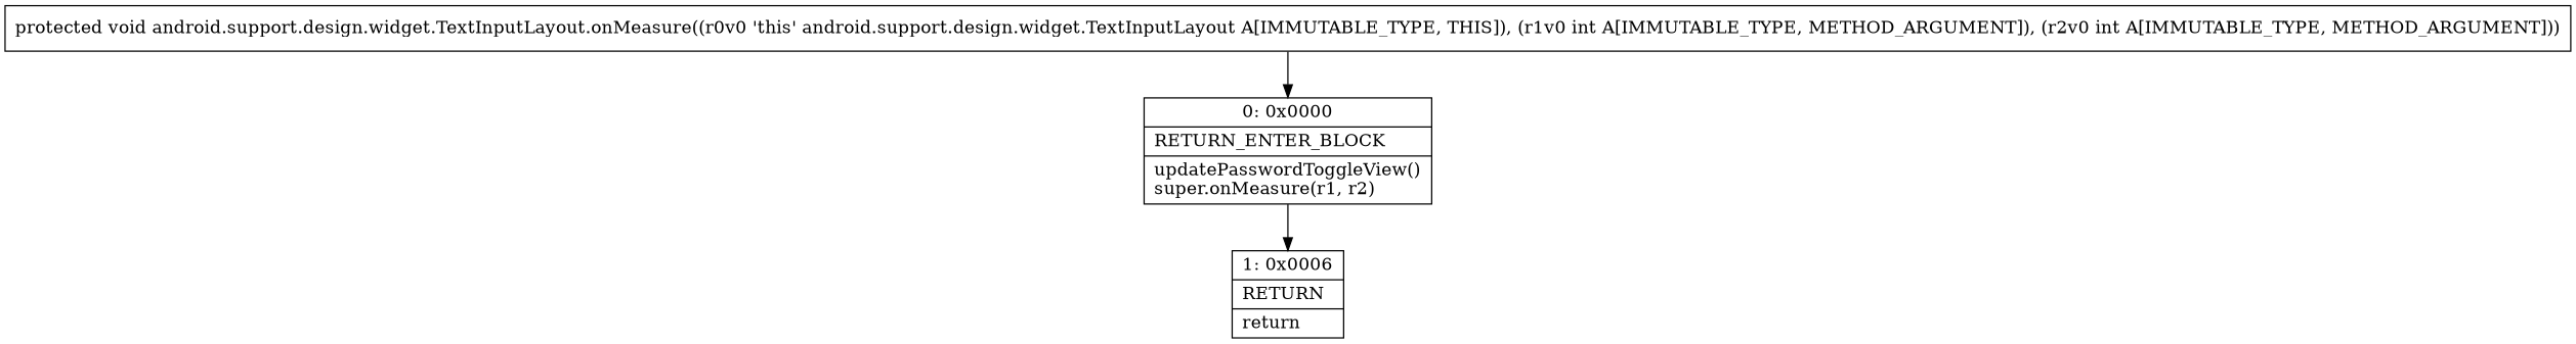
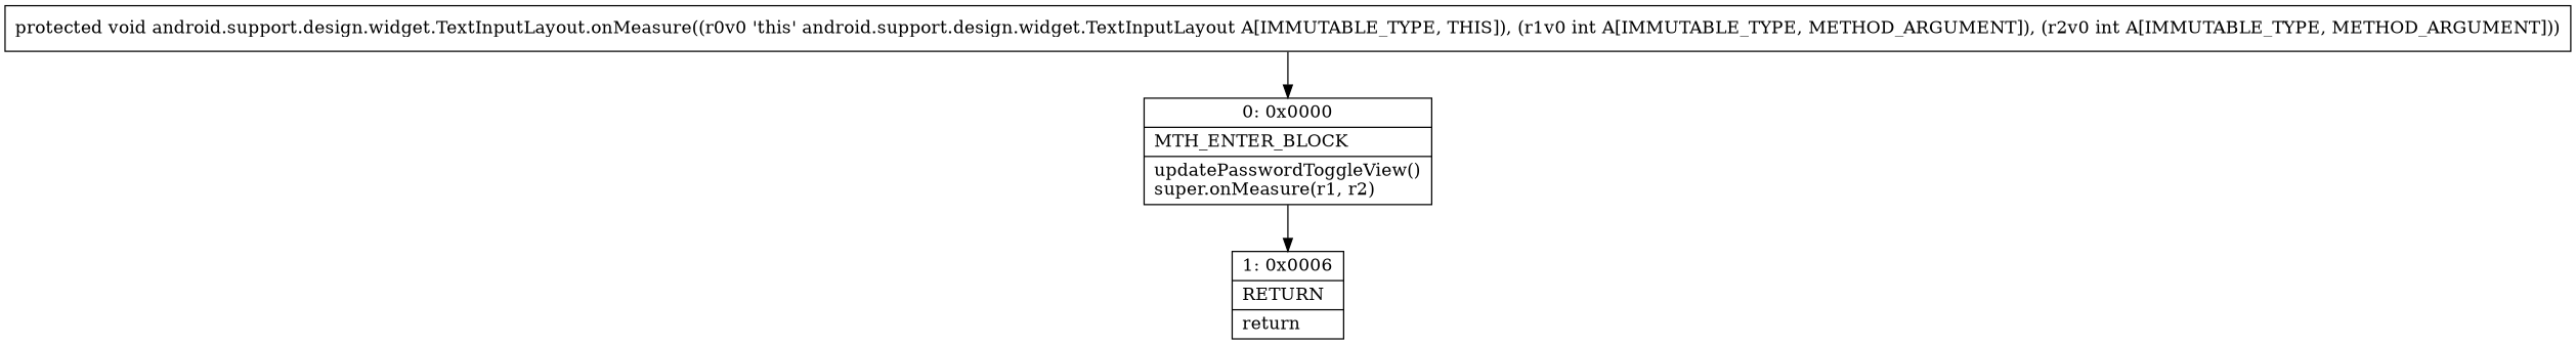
  digraph {
    node [shape=record]
-   n1 [label="{0\:\ 0x0000|RETURN_ENTER_BLOCK\l|updatePasswordToggleView()\lsuper.onMeasure(r1, r2)\l}"]
+   n1 [label="{0\:\ 0x0000|MTH_ENTER_BLOCK\l|updatePasswordToggleView()\lsuper.onMeasure(r1, r2)\l}"]
    n2 [label="{1\:\ 0x0006|RETURN\l|return\l}"]
    n3 [label="{protected void android.support.design.widget.TextInputLayout.onMeasure((r0v0 'this' android.support.design.widget.TextInputLayout A[IMMUTABLE_TYPE, THIS]), (r1v0 int A[IMMUTABLE_TYPE, METHOD_ARGUMENT]), (r2v0 int A[IMMUTABLE_TYPE, METHOD_ARGUMENT])) }"]
    n1 -> n2
    n3 -> n1
  }
